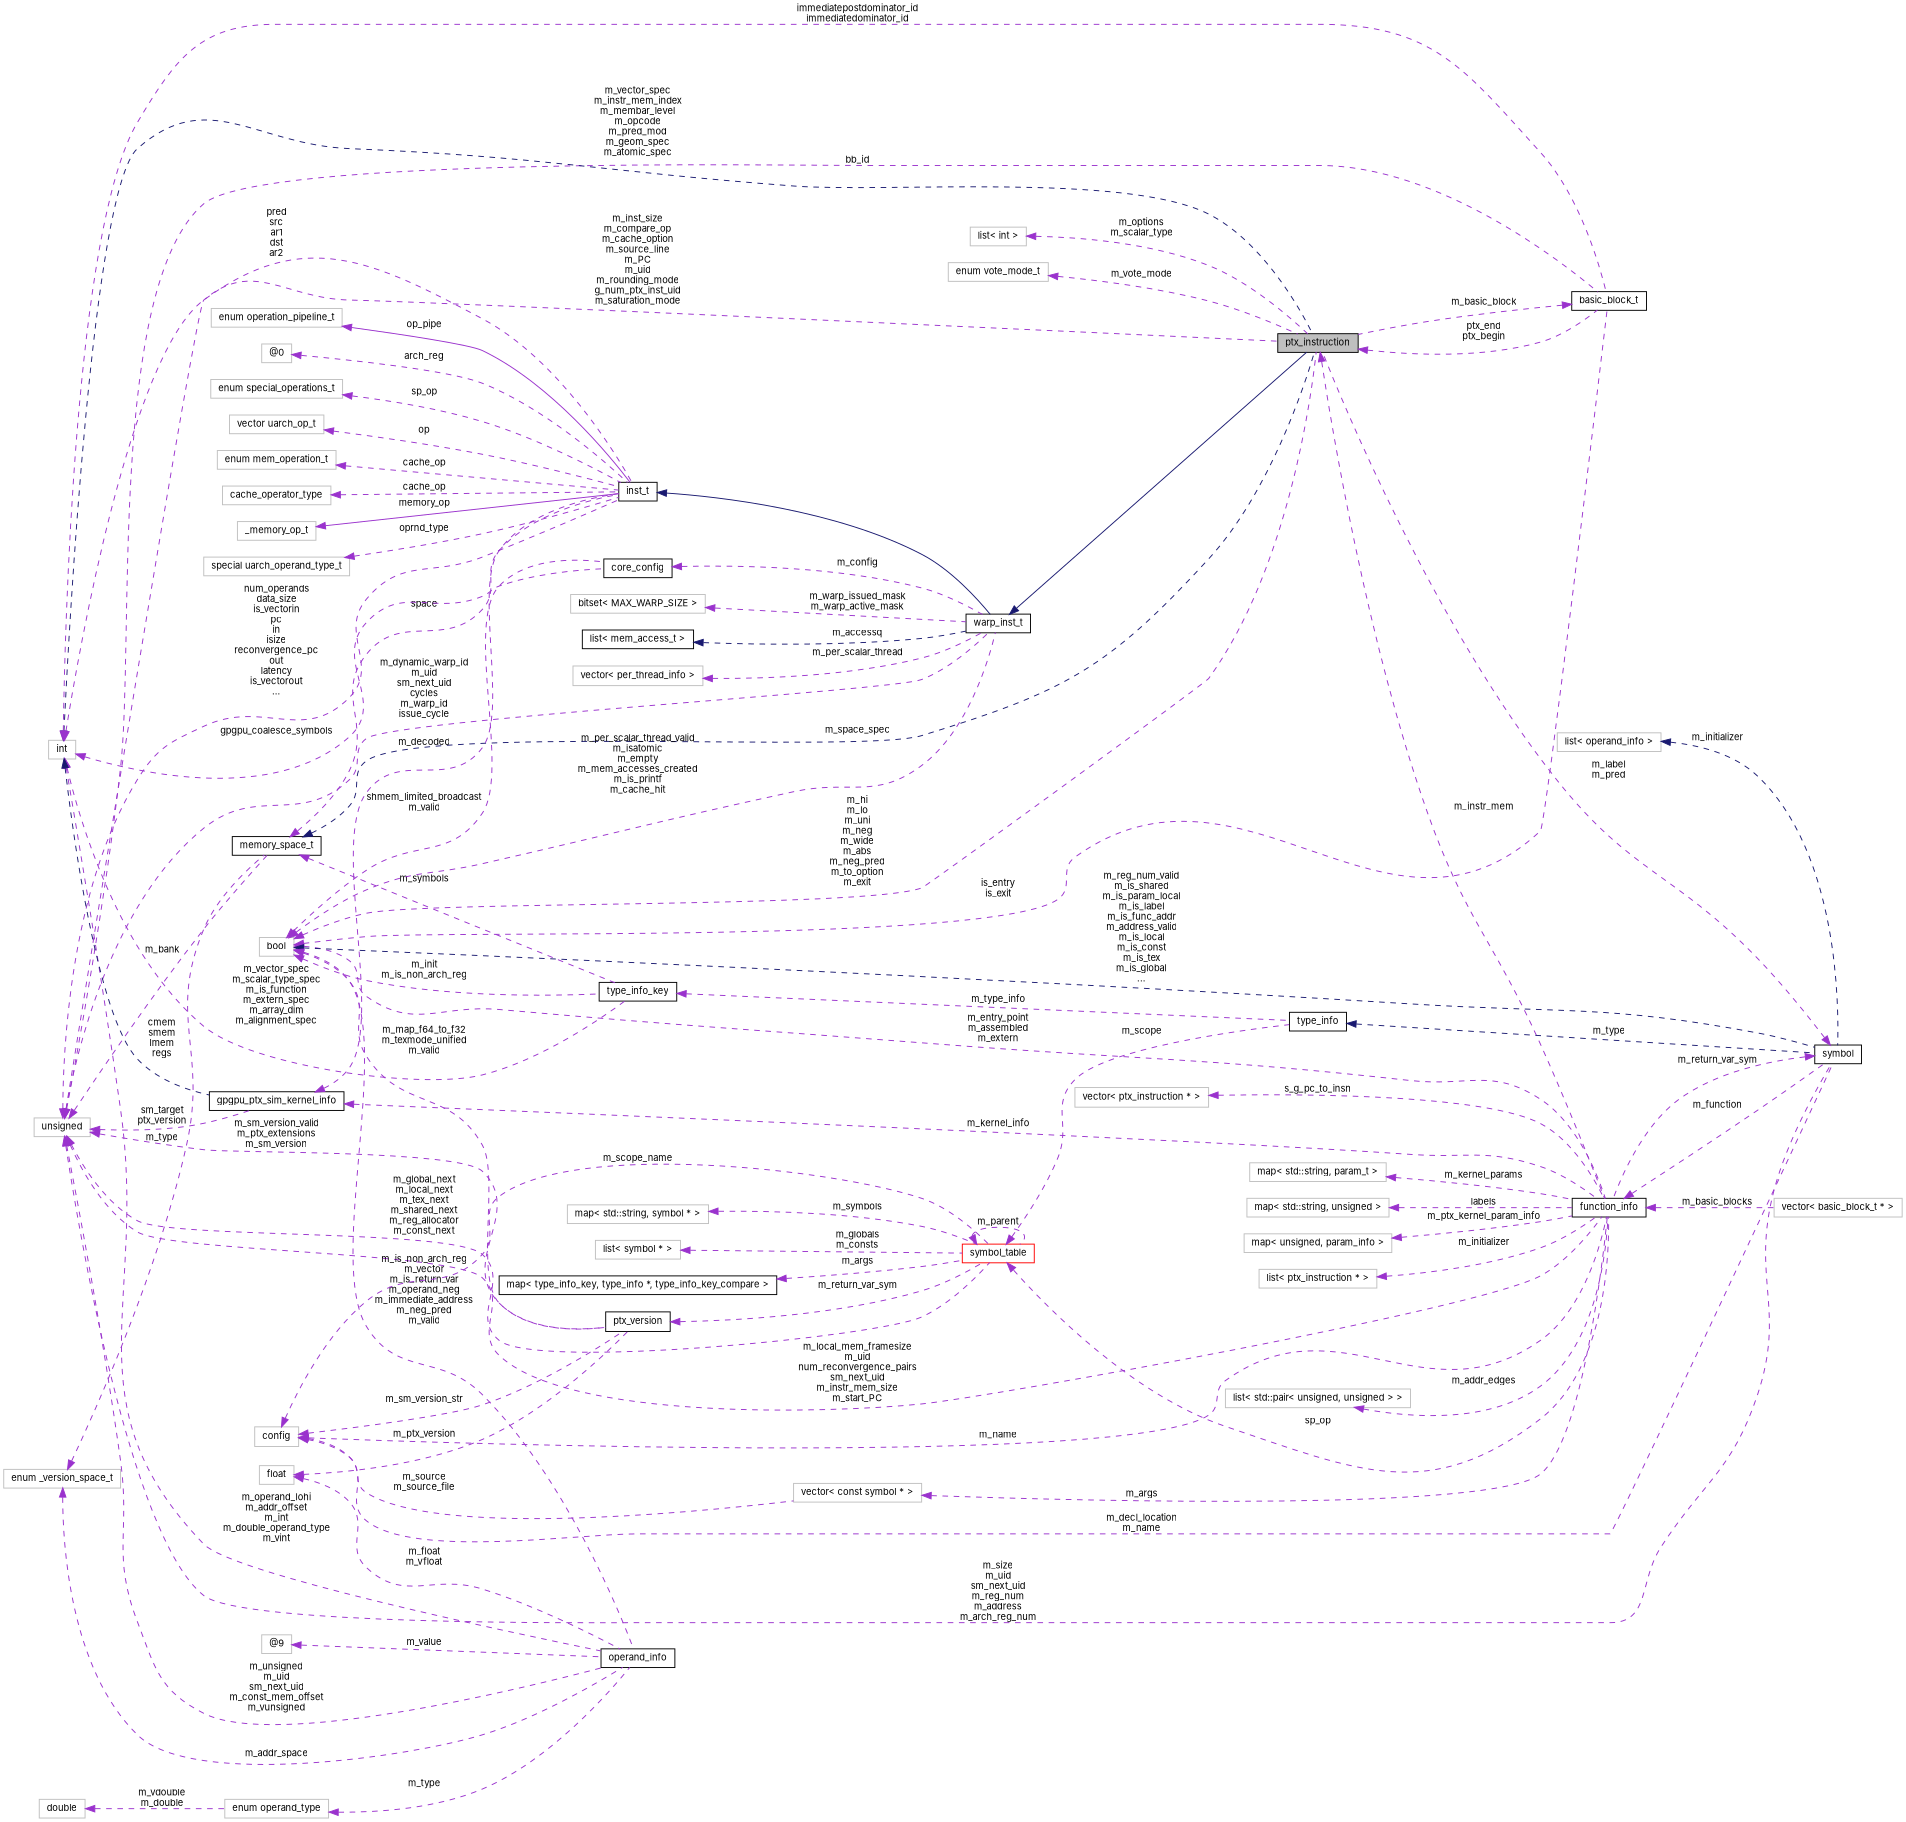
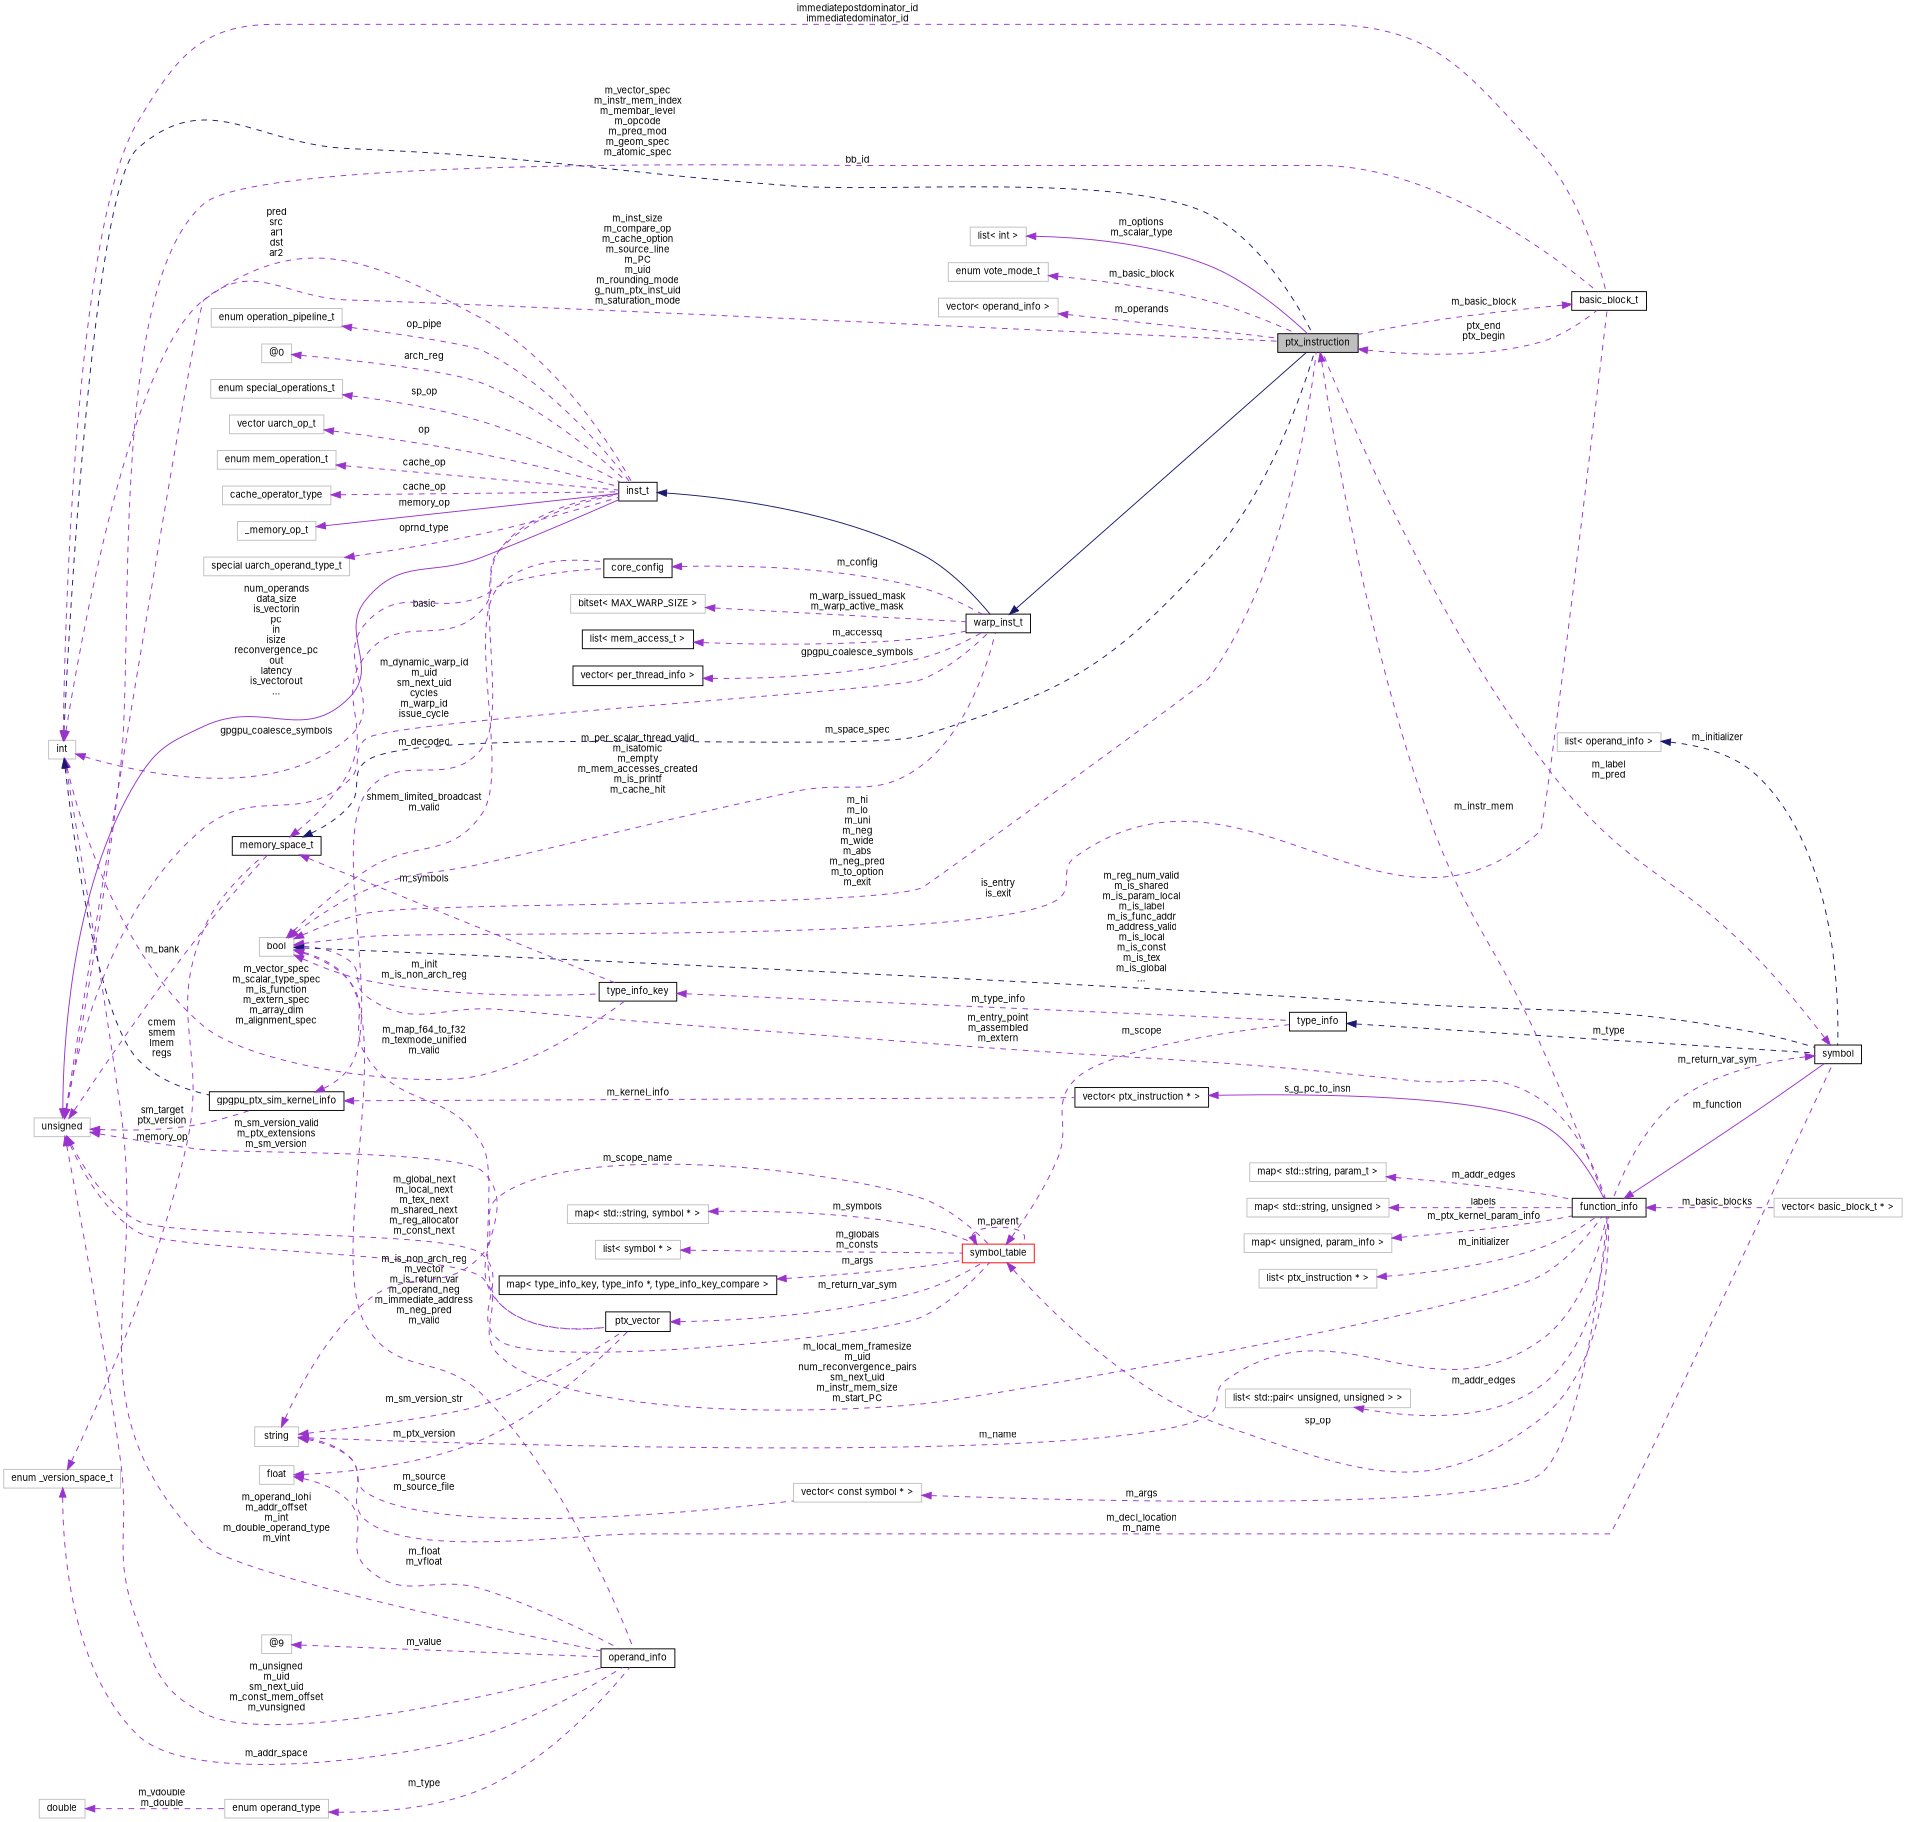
  digraph {
    fontname=Inter
    rankdir=LR
    node [color=grey75 fontname=Inter fontsize=10 shape=record]
    edge [color=darkorchid3 dir=back fontname=Inter fontsize=10 labelfontname=FreeSans labelfontsize=10 style=dashed]
    n1 [color=black fillcolor=grey75 fontcolor=black height=0.2 label=ptx_instruction style=filled width=0.4]
    n2 [color=black height=0.2 label=basic_block_t width=0.4]
    n3 [color=black height=0.2 label=function_info width=0.4]
    n4 [color=black height=0.2 label=symbol width=0.4]
    n5 [height=0.2 label="vector\< basic_block_t * \>" width=0.4]
    n6 [color=black height=0.2 label=warp_inst_t width=0.4]
    n7 [color=black height=0.2 label=inst_t width=0.4]
    n8 [height=0.2 label="@0" width=0.4]
    n9 [height=0.2 label="enum special_operations_t" width=0.4]
    n10 [height=0.2 label="vector uarch_op_t" width=0.4]
    n11 [height=0.2 label="enum mem_operation_t" width=0.4]
    n12 [height=0.2 label=cache_operator_type width=0.4]
    n13 [color=black height=0.2 label=memory_space_t width=0.4]
    n14 [color=black height=0.2 label=type_info_key width=0.4]
    n15 [color=black height=0.2 label=type_info width=0.4]
    n16 [height=0.2 label="enum _version_space_t" width=0.4]
    n17 [color=black height=0.2 label=operand_info width=0.4]
    n18 [height=0.2 label=unsigned width=0.4]
    n19 [color=red height=0.2 label=symbol_table width=0.4]
-   n20 [color=black height=0.2 label=ptx_version width=0.4]
+   n20 [color=black height=0.2 label=ptx_vector width=0.4]
    n21 [color=black height=0.2 label=gpgpu_ptx_sim_kernel_info width=0.4]
    n22 [color=black height=0.2 label=core_config width=0.4]
    n23 [height=0.2 label=int width=0.4]
    n24 [height=0.2 label=_memory_op_t width=0.4]
    n25 [height=0.2 label=bool width=0.4]
    n26 [height=0.2 label="special uarch_operand_type_t" width=0.4]
    n27 [height=0.2 label="enum operation_pipeline_t" width=0.4]
    n28 [height=0.2 label="bitset\< MAX_WARP_SIZE \>" width=0.4]
    n29 [color=black height=0.2 label="list\< mem_access_t \>" width=0.4]
-   n30 [height=0.2 label="vector\< per_thread_info \>" width=0.4]
+   n30 [color=black height=0.2 label="vector\< per_thread_info \>" width=0.4]
    n31 [height=0.2 label="list\< int \>" width=0.4]
    n32 [height=0.2 label="enum vote_mode_t" width=0.4]
    n33 [height=0.2 label="@9" width=0.4]
    n34 [height=0.2 label=double width=0.4]
    n35 [height=0.2 label="enum operand_type" width=0.4]
    n36 [height=0.2 label=float width=0.4]
    n37 [height=0.2 label="map\< std::string, symbol * \>" width=0.4]
    n38 [height=0.2 label="list\< symbol * \>" width=0.4]
    n39 [color=black height=0.2 label="map\< type_info_key, type_info *, type_info_key_compare \>" width=0.4]
-   n40 [height=0.2 label=config width=0.4]
+   n40 [height=0.2 label=string width=0.4]
    n41 [height=0.2 label="vector\< const symbol * \>" width=0.4]
    n42 [height=0.2 label="map\< std::string, param_t \>" width=0.4]
    n43 [height=0.2 label="map\< std::string, unsigned \>" width=0.4]
    n44 [height=0.2 label="map\< unsigned, param_info \>" width=0.4]
-   n45 [height=0.2 label="vector\< ptx_instruction * \>" width=0.4]
+   n45 [color=black height=0.2 label="vector\< ptx_instruction * \>" width=0.4]
    n46 [height=0.2 label="list\< ptx_instruction * \>" width=0.4]
    n47 [height=0.2 label="list\< std::pair\< unsigned, unsigned \> \>" width=0.4]
    n48 [height=0.2 label="list\< operand_info \>" width=0.4]
+   n49 [height=0.2 label="vector\< operand_info \>" width=0.4]
    n1 -> n2 [label="ptx_end\nptx_begin"]
    n1 -> n3 [label=m_instr_mem]
    n2 -> n1 [label=m_basic_block]
-   n3 -> n4 [label=m_function]
+   n3 -> n4 [label=m_function style=solid]
    n3 -> n5 [label=m_basic_blocks]
    n4 -> n1 [label="m_label\nm_pred"]
    n4 -> n3 [label=m_return_var_sym]
    n6 -> n1 [color=midnightblue style=solid]
    n7 -> n6 [color=midnightblue style=solid]
    n8 -> n7 [label=arch_reg]
    n9 -> n7 [label=sp_op]
    n10 -> n7 [label=op]
    n11 -> n7 [label=cache_op]
    n12 -> n7 [label=cache_op]
    n13 -> n1 [color=midnightblue label=m_space_spec]
-   n13 -> n7 [label=space]
+   n13 -> n7 [label=basic]
    n13 -> n14 [label=m_symbols]
    n14 -> n15 [label=m_type_info]
    n15 -> n4 [color=midnightblue label=m_type]
-   n16 -> n13 [label=m_type]
+   n16 -> n13 [label=memory_op]
    n16 -> n17 [label=m_addr_space]
    n18 -> n1 [label="m_inst_size\nm_compare_op\nm_cache_option\nm_source_line\nm_PC\nm_uid\nm_rounding_mode\ng_num_ptx_inst_uid\nm_saturation_mode"]
    n18 -> n2 [label=bb_id]
    n18 -> n3 [label="m_local_mem_framesize\nm_uid\nnum_reconvergence_pairs\nsm_next_uid\nm_instr_mem_size\nm_start_PC"]
-   n18 -> n4 [label="m_size\nm_uid\nsm_next_uid\nm_reg_num\nm_address\nm_arch_reg_num"]
    n18 -> n6 [label="m_dynamic_warp_id\nm_uid\nsm_next_uid\ncycles\nm_warp_id\nissue_cycle"]
-   n18 -> n7 [label="num_operands\ndata_size\nis_vectorin\npc\nin\nisize\nreconvergence_pc\nout\nlatency\nis_vectorout\n..."]
+   n18 -> n7 [label="num_operands\ndata_size\nis_vectorin\npc\nin\nisize\nreconvergence_pc\nout\nlatency\nis_vectorout\n..." style=solid]
    n18 -> n13 [label=m_bank]
    n18 -> n17 [label="m_unsigned\nm_uid\nsm_next_uid\nm_const_mem_offset\nm_vunsigned"]
    n18 -> n19 [label="m_global_next\nm_local_next\nm_tex_next\nm_shared_next\nm_reg_allocator\nm_const_next"]
    n18 -> n20 [label="m_sm_version_valid\nm_ptx_extensions\nm_sm_version"]
    n18 -> n21 [label="sm_target\nptx_version"]
    n19 -> n3 [label=sp_op]
    n19 -> n15 [label=m_scope]
    n19 -> n19 [label=m_parent]
    n20 -> n19 [label=m_return_var_sym]
-   n21 -> n3 [label=m_kernel_info]
+   n21 -> n45 [label=m_kernel_info]
    n21 -> n7 [label=m_decoded]
    n22 -> n6 [label=m_config]
    n23 -> n1 [color=midnightblue label="m_vector_spec\nm_instr_mem_index\nm_membar_level\nm_opcode\nm_pred_mod\nm_geom_spec\nm_atomic_spec"]
    n23 -> n2 [label="immediatepostdominator_id\nimmediatedominator_id"]
    n23 -> n7 [label="pred\nsrc\nar1\ndst\nar2"]
    n23 -> n14 [label="m_vector_spec\nm_scalar_type_spec\nm_is_function\nm_extern_spec\nm_array_dim\nm_alignment_spec"]
    n23 -> n17 [label="m_operand_lohi\nm_addr_offset\nm_int\nm_double_operand_type\nm_vint"]
    n23 -> n21 [color=midnightblue label="cmem\nsmem\nlmem\nregs"]
    n23 -> n22 [label=gpgpu_coalesce_symbols]
    n24 -> n7 [label=memory_op style=solid]
    n25 -> n1 [label="m_hi\nm_lo\nm_uni\nm_neg\nm_wide\nm_abs\nm_neg_pred\nm_to_option\nm_exit"]
    n25 -> n2 [label="is_entry\nis_exit"]
    n25 -> n3 [label="m_entry_point\nm_assembled\nm_extern"]
    n25 -> n4 [color=midnightblue label="m_reg_num_valid\nm_is_shared\nm_is_param_local\nm_is_label\nm_is_func_addr\nm_address_valid\nm_is_local\nm_is_const\nm_is_tex\nm_is_global\n..."]
    n25 -> n6 [label="m_per_scalar_thread_valid\nm_isatomic\nm_empty\nm_mem_accesses_created\nm_is_printf\nm_cache_hit"]
    n25 -> n14 [label="m_init\nm_is_non_arch_reg"]
    n25 -> n17 [label="m_is_non_arch_reg\nm_vector\nm_is_return_var\nm_operand_neg\nm_immediate_address\nm_neg_pred\nm_valid"]
    n25 -> n20 [label="m_map_f64_to_f32\nm_texmode_unified\nm_valid"]
    n25 -> n22 [label="shmem_limited_broadcast\nm_valid"]
    n26 -> n7 [label=oprnd_type]
-   n27 -> n7 [label=op_pipe style=solid]
+   n27 -> n7 [label=op_pipe]
    n28 -> n6 [label="m_warp_issued_mask\nm_warp_active_mask"]
-   n29 -> n6 [color=midnightblue label=m_accessq]
-   n30 -> n6 [label=m_per_scalar_thread]
-   n31 -> n1 [label="m_options\nm_scalar_type"]
-   n32 -> n1 [label=m_vote_mode]
+   n29 -> n6 [label=m_accessq]
+   n30 -> n6 [label=gpgpu_coalesce_symbols]
+   n31 -> n1 [label="m_options\nm_scalar_type" style=solid]
+   n32 -> n1 [label=m_basic_block]
    n33 -> n17 [label=m_value]
    n34 -> n35 [label="m_vdouble\nm_double"]
    n35 -> n17 [label=m_type]
    n36 -> n17 [label="m_float\nm_vfloat"]
    n36 -> n20 [label=m_ptx_version]
    n37 -> n19 [label=m_symbols]
    n38 -> n19 [label="m_globals\nm_consts"]
    n39 -> n19 [label=m_args]
    n40 -> n3 [label=m_name]
    n40 -> n4 [label="m_decl_location\nm_name"]
    n40 -> n19 [label=m_scope_name]
    n40 -> n20 [label=m_sm_version_str]
    n40 -> n41 [label="m_source\nm_source_file"]
    n41 -> n3 [label=m_args]
-   n42 -> n3 [label=m_kernel_params]
+   n42 -> n3 [label=m_addr_edges]
    n43 -> n3 [label=labels]
    n44 -> n3 [label=m_ptx_kernel_param_info]
-   n45 -> n3 [label=s_g_pc_to_insn]
+   n45 -> n3 [label=s_g_pc_to_insn style=solid]
    n46 -> n3 [label=m_initializer]
    n47 -> n3 [label=m_addr_edges]
    n48 -> n4 [color=midnightblue label=m_initializer]
+   n49 -> n1 [label=m_operands]
  }
